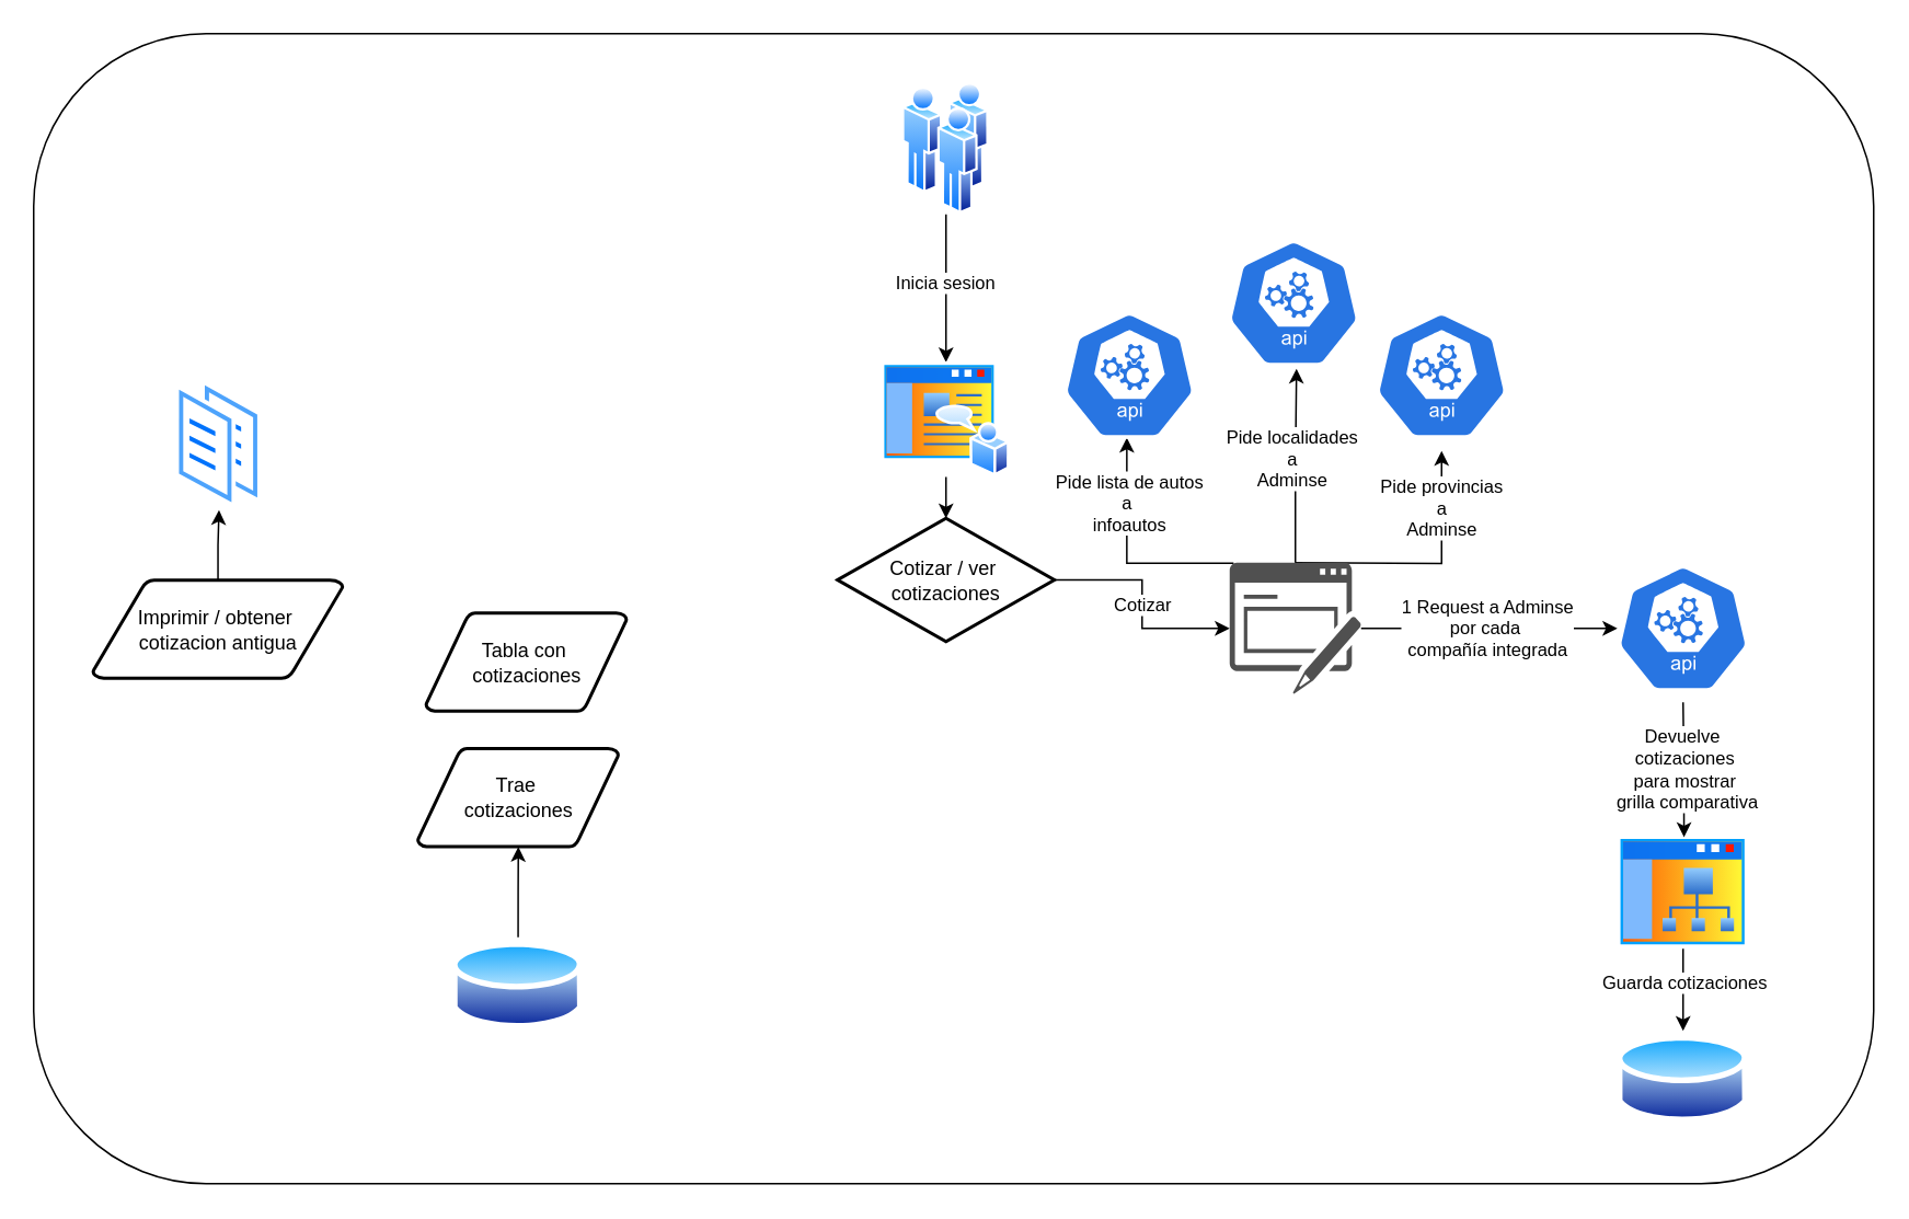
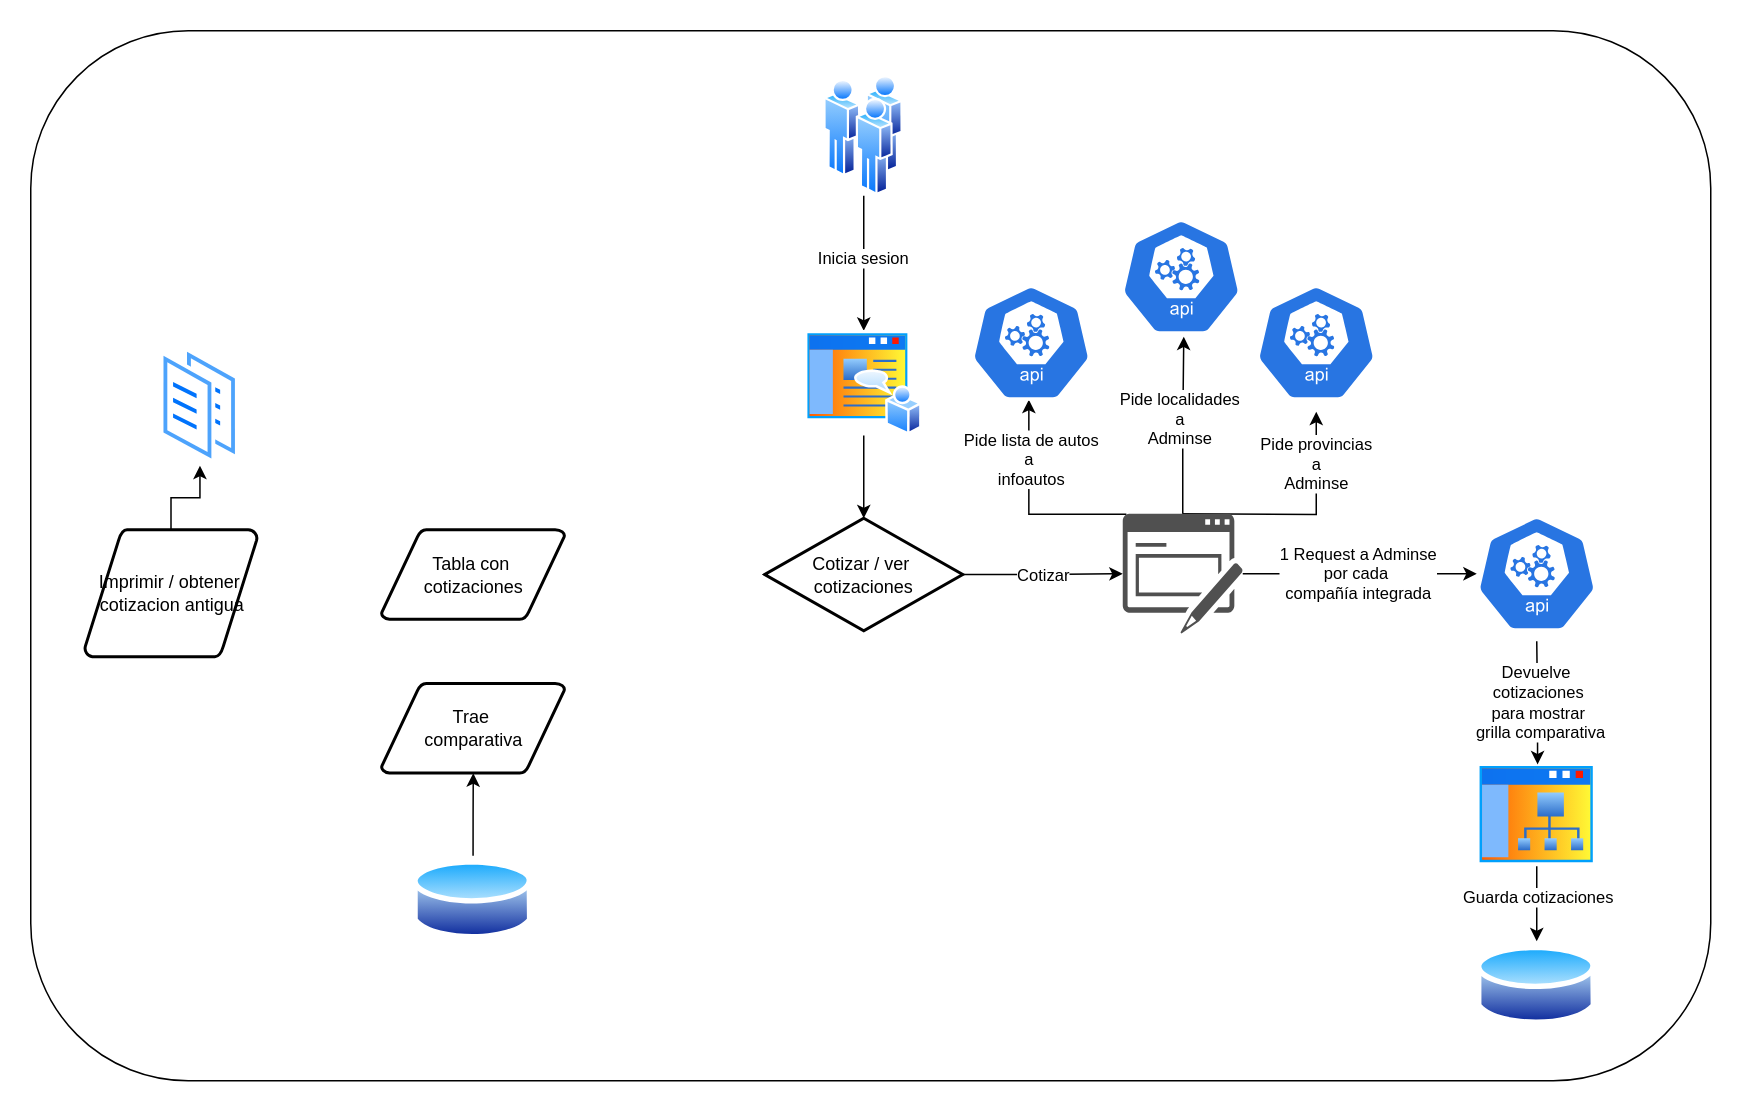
  <mxCell id="0" />
  <mxCell id="1" parent="0" />
  <mxCell id="2" value="" style="rounded=1;whiteSpace=wrap;html=1;" vertex="1" parent="1"><mxGeometry x="20" y="20" width="1120" height="700" as="geometry" /></mxCell>
  <mxCell id="3" style="edgeStyle=orthogonalEdgeStyle;rounded=0;orthogonalLoop=1;jettySize=auto;html=1;exitX=0.5;exitY=1;exitDx=0;exitDy=0;" parent="1" source="5" target="6" edge="1"><mxGeometry relative="1" as="geometry" /></mxCell>
  <mxCell id="4" value="Inicia sesion" style="edgeLabel;html=1;align=center;verticalAlign=middle;resizable=0;points=[];" parent="3" vertex="1" connectable="0"><mxGeometry x="-0.075" y="-1" relative="1" as="geometry"><mxPoint as="offset" /></mxGeometry></mxCell>
  <mxCell id="5" value="" style="image;aspect=fixed;perimeter=ellipsePerimeter;html=1;align=center;shadow=0;dashed=0;spacingTop=3;image=img/lib/active_directory/users.svg;" parent="1" vertex="1"><mxGeometry x="547.61" y="50" width="55.47" height="80" as="geometry" /></mxCell>
  <mxCell id="6" value="" style="image;aspect=fixed;perimeter=ellipsePerimeter;html=1;align=center;shadow=0;dashed=0;spacingTop=3;image=img/lib/active_directory/home_page.svg;" parent="1" vertex="1"><mxGeometry x="535.34" y="220" width="80" height="69.79" as="geometry" /></mxCell>
- <mxCell id="7" value="&lt;div&gt;Cotizar / ver&amp;nbsp;&lt;/div&gt;&lt;div&gt;cotizaciones&lt;/div&gt;" style="shape=mxgraph.flowchart.decision;strokeWidth=2;gradientColor=none;gradientDirection=north;fontStyle=0;html=1;" parent="1" vertex="1"><mxGeometry x="509.37" y="315" width="131.95" height="75" as="geometry" /></mxCell>
- <mxCell id="8" value="&lt;div&gt;Tabla con&amp;nbsp;&lt;/div&gt;&lt;div&gt;cotizaciones&lt;/div&gt;" style="shape=mxgraph.flowchart.data;strokeWidth=2;gradientColor=none;gradientDirection=north;fontStyle=0;html=1;" parent="1" vertex="1"><mxGeometry x="258.75" y="372.5" width="122.25" height="60" as="geometry" /></mxCell>
+ <mxCell id="7" value="&lt;div&gt;Cotizar / ver&amp;nbsp;&lt;/div&gt;&lt;div&gt;cotizaciones&lt;/div&gt;" style="shape=mxgraph.flowchart.decision;strokeWidth=2;gradientColor=none;gradientDirection=north;fontStyle=0;html=1;" parent="1" vertex="1"><mxGeometry x="509.37" y="345" width="131.95" height="75" as="geometry" /></mxCell>
+ <mxCell id="8" value="&lt;div&gt;Tabla con&amp;nbsp;&lt;/div&gt;&lt;div&gt;cotizaciones&lt;/div&gt;" style="shape=mxgraph.flowchart.data;strokeWidth=2;gradientColor=none;gradientDirection=north;fontStyle=0;html=1;" parent="1" vertex="1"><mxGeometry x="253.75" y="352.5" width="122.25" height="60" as="geometry" /></mxCell>
  <mxCell id="9" style="edgeStyle=orthogonalEdgeStyle;rounded=0;orthogonalLoop=1;jettySize=auto;html=1;exitX=0.5;exitY=1;exitDx=0;exitDy=0;entryX=0.5;entryY=0;entryDx=0;entryDy=0;entryPerimeter=0;" parent="1" source="6" target="7" edge="1"><mxGeometry relative="1" as="geometry" /></mxCell>
  <mxCell id="10" style="edgeStyle=orthogonalEdgeStyle;rounded=0;orthogonalLoop=1;jettySize=auto;html=1;" parent="1" source="7" target="22" edge="1"><mxGeometry relative="1" as="geometry"><mxPoint x="764" y="383" as="targetPoint" /></mxGeometry></mxCell>
  <mxCell id="11" value="Cotizar" style="edgeLabel;html=1;align=center;verticalAlign=middle;resizable=0;points=[];" parent="10" vertex="1" connectable="0"><mxGeometry relative="1" as="geometry"><mxPoint as="offset" /></mxGeometry></mxCell>
  <mxCell id="12" style="edgeStyle=orthogonalEdgeStyle;rounded=0;orthogonalLoop=1;jettySize=auto;html=1;" parent="1" source="13" target="14" edge="1"><mxGeometry relative="1" as="geometry" /></mxCell>
  <mxCell id="13" value="" style="image;aspect=fixed;perimeter=ellipsePerimeter;html=1;align=center;shadow=0;dashed=0;spacingTop=3;image=img/lib/active_directory/database.svg;" parent="1" vertex="1"><mxGeometry x="274.88" y="570" width="80" height="59.2" as="geometry" /></mxCell>
- <mxCell id="14" value="&lt;div&gt;Trae&amp;nbsp;&lt;/div&gt;&lt;div&gt;cotizaciones&lt;/div&gt;" style="shape=mxgraph.flowchart.data;strokeWidth=2;gradientColor=none;gradientDirection=north;fontStyle=0;html=1;" parent="1" vertex="1"><mxGeometry x="253.75" y="455" width="122.25" height="60" as="geometry" /></mxCell>
+ <mxCell id="14" value="&lt;div&gt;Trae&amp;nbsp;&lt;/div&gt;&lt;div&gt;comparativa&lt;/div&gt;" style="shape=mxgraph.flowchart.data;strokeWidth=2;gradientColor=none;gradientDirection=north;fontStyle=0;html=1;" parent="1" vertex="1"><mxGeometry x="253.75" y="455" width="122.25" height="60" as="geometry" /></mxCell>
  <mxCell id="15" style="edgeStyle=orthogonalEdgeStyle;rounded=0;orthogonalLoop=1;jettySize=auto;html=1;entryX=0.5;entryY=1;entryDx=0;entryDy=0;" parent="1" source="16" target="17" edge="1"><mxGeometry relative="1" as="geometry" /></mxCell>
- <mxCell id="16" value="&lt;div&gt;Imprimir / obtener&amp;nbsp;&lt;/div&gt;&lt;div&gt;cotizacion antigua&lt;br&gt;&lt;/div&gt;" style="shape=mxgraph.flowchart.data;strokeWidth=2;gradientColor=none;gradientDirection=north;fontStyle=0;html=1;" parent="1" vertex="1"><mxGeometry x="56" y="352.5" width="152.25" height="60" as="geometry" /></mxCell>
+ <mxCell id="16" value="&lt;div&gt;Imprimir / obtener&amp;nbsp;&lt;/div&gt;&lt;div&gt;cotizacion antigua&lt;br&gt;&lt;/div&gt;" style="shape=mxgraph.flowchart.data;strokeWidth=2;gradientColor=none;gradientDirection=north;fontStyle=0;html=1;" parent="1" vertex="1"><mxGeometry x="56" y="352.5" width="115" height="85" as="geometry" /></mxCell>
  <mxCell id="17" value="" style="image;aspect=fixed;perimeter=ellipsePerimeter;html=1;align=center;shadow=0;dashed=0;spacingTop=3;image=img/lib/active_directory/documents.svg;" parent="1" vertex="1"><mxGeometry x="106.4" y="230" width="52.8" height="80" as="geometry" /></mxCell>
  <mxCell id="18" style="edgeStyle=orthogonalEdgeStyle;rounded=0;orthogonalLoop=1;jettySize=auto;html=1;exitX=0.03;exitY=0.004;exitDx=0;exitDy=0;exitPerimeter=0;entryX=0.48;entryY=0.913;entryDx=0;entryDy=0;entryPerimeter=0;" parent="1" source="22" target="23" edge="1"><mxGeometry relative="1" as="geometry"><Array as="points"><mxPoint x="685" y="342" /></Array></mxGeometry></mxCell>
  <mxCell id="19" value="&lt;div&gt;Pide lista de autos &lt;br&gt;&lt;/div&gt;&lt;div&gt;a&amp;nbsp;&lt;/div&gt;&lt;div&gt;infoautos&lt;br&gt;&lt;/div&gt;" style="edgeLabel;html=1;align=center;verticalAlign=middle;resizable=0;points=[];" parent="18" vertex="1" connectable="0"><mxGeometry x="-0.015" y="1" relative="1" as="geometry"><mxPoint x="2" y="-32" as="offset" /></mxGeometry></mxCell>
  <mxCell id="20" style="edgeStyle=orthogonalEdgeStyle;rounded=0;orthogonalLoop=1;jettySize=auto;html=1;" edge="1" parent="1" target="36"><mxGeometry relative="1" as="geometry"><mxPoint x="788" y="342" as="sourcePoint" /></mxGeometry></mxCell>
  <mxCell id="21" value="&lt;div&gt;Pide provincias &lt;br&gt;&lt;/div&gt;&lt;div&gt;a&lt;/div&gt;&lt;div&gt;Adminse&lt;br&gt;&lt;/div&gt;" style="edgeLabel;html=1;align=center;verticalAlign=middle;resizable=0;points=[];" vertex="1" connectable="0" parent="20"><mxGeometry x="0.535" y="1" relative="1" as="geometry"><mxPoint y="-2" as="offset" /></mxGeometry></mxCell>
  <mxCell id="22" value="" style="sketch=0;pointerEvents=1;shadow=0;dashed=0;html=1;strokeColor=none;fillColor=#505050;labelPosition=center;verticalLabelPosition=bottom;verticalAlign=top;outlineConnect=0;align=center;shape=mxgraph.office.concepts.form;" parent="1" vertex="1"><mxGeometry x="748" y="342" width="80" height="80" as="geometry" /></mxCell>
  <mxCell id="23" value="" style="sketch=0;html=1;dashed=0;whitespace=wrap;fillColor=#2875E2;strokeColor=#ffffff;points=[[0.005,0.63,0],[0.1,0.2,0],[0.9,0.2,0],[0.5,0,0],[0.995,0.63,0],[0.72,0.99,0],[0.5,1,0],[0.28,0.99,0]];verticalLabelPosition=bottom;align=center;verticalAlign=top;shape=mxgraph.kubernetes.icon;prIcon=api" parent="1" vertex="1"><mxGeometry x="647" y="182" width="80" height="92" as="geometry" /></mxCell>
  <mxCell id="24" style="edgeStyle=orthogonalEdgeStyle;rounded=0;orthogonalLoop=1;jettySize=auto;html=1;" parent="1" source="22" target="31" edge="1"><mxGeometry relative="1" as="geometry" /></mxCell>
  <mxCell id="25" value="&lt;div&gt;1 Request a Adminse&lt;/div&gt;&lt;div&gt;por cada&amp;nbsp;&lt;/div&gt;&lt;div&gt;compañía integrada&lt;br&gt;&lt;/div&gt;" style="edgeLabel;html=1;align=center;verticalAlign=middle;resizable=0;points=[];" parent="24" vertex="1" connectable="0"><mxGeometry x="-0.03" y="1" relative="1" as="geometry"><mxPoint as="offset" /></mxGeometry></mxCell>
  <mxCell id="26" style="edgeStyle=orthogonalEdgeStyle;rounded=0;orthogonalLoop=1;jettySize=auto;html=1;" parent="1" source="28" target="32" edge="1"><mxGeometry relative="1" as="geometry"><mxPoint x="1024" y="612" as="targetPoint" /></mxGeometry></mxCell>
  <mxCell id="27" value="Guarda cotizaciones" style="edgeLabel;html=1;align=center;verticalAlign=middle;resizable=0;points=[];" parent="26" vertex="1" connectable="0"><mxGeometry x="-0.203" relative="1" as="geometry"><mxPoint as="offset" /></mxGeometry></mxCell>
  <mxCell id="28" value="" style="image;aspect=fixed;perimeter=ellipsePerimeter;html=1;align=center;shadow=0;dashed=0;spacingTop=3;image=img/lib/active_directory/sub_site.svg;" parent="1" vertex="1"><mxGeometry x="984" y="508.2" width="80" height="68.8" as="geometry" /></mxCell>
  <mxCell id="29" style="edgeStyle=orthogonalEdgeStyle;rounded=0;orthogonalLoop=1;jettySize=auto;html=1;entryX=0.507;entryY=0.013;entryDx=0;entryDy=0;entryPerimeter=0;" parent="1" target="28" edge="1"><mxGeometry relative="1" as="geometry"><mxPoint x="1024" y="427" as="sourcePoint" /><mxPoint x="1024" y="502.2" as="targetPoint" /></mxGeometry></mxCell>
  <mxCell id="30" value="&lt;div&gt;Devuelve&amp;nbsp;&lt;/div&gt;&lt;div&gt;cotizaciones&lt;br&gt;para mostrar&lt;/div&gt;&lt;div&gt;&amp;nbsp;grilla comparativa&lt;br&gt;&lt;/div&gt;" style="edgeLabel;html=1;align=center;verticalAlign=middle;resizable=0;points=[];" parent="29" vertex="1" connectable="0"><mxGeometry relative="1" as="geometry"><mxPoint as="offset" /></mxGeometry></mxCell>
  <mxCell id="31" value="" style="sketch=0;html=1;dashed=0;whitespace=wrap;fillColor=#2875E2;strokeColor=#ffffff;points=[[0.005,0.63,0],[0.1,0.2,0],[0.9,0.2,0],[0.5,0,0],[0.995,0.63,0],[0.72,0.99,0],[0.5,1,0],[0.28,0.99,0]];verticalLabelPosition=bottom;align=center;verticalAlign=top;shape=mxgraph.kubernetes.icon;prIcon=api" parent="1" vertex="1"><mxGeometry x="984" y="336" width="80" height="92" as="geometry" /></mxCell>
  <mxCell id="32" value="" style="image;aspect=fixed;perimeter=ellipsePerimeter;html=1;align=center;shadow=0;dashed=0;spacingTop=3;image=img/lib/active_directory/database.svg;" parent="1" vertex="1"><mxGeometry x="984" y="627" width="80" height="59.2" as="geometry" /></mxCell>
  <mxCell id="33" value="" style="sketch=0;html=1;dashed=0;whitespace=wrap;fillColor=#2875E2;strokeColor=#ffffff;points=[[0.005,0.63,0],[0.1,0.2,0],[0.9,0.2,0],[0.5,0,0],[0.995,0.63,0],[0.72,0.99,0],[0.5,1,0],[0.28,0.99,0]];verticalLabelPosition=bottom;align=center;verticalAlign=top;shape=mxgraph.kubernetes.icon;prIcon=api" vertex="1" parent="1"><mxGeometry x="747" y="138" width="80" height="92" as="geometry" /></mxCell>
  <mxCell id="34" style="edgeStyle=orthogonalEdgeStyle;rounded=0;orthogonalLoop=1;jettySize=auto;html=1;entryX=0.521;entryY=0.934;entryDx=0;entryDy=0;entryPerimeter=0;" edge="1" parent="1" source="22" target="33"><mxGeometry relative="1" as="geometry" /></mxCell>
  <mxCell id="35" value="&lt;div&gt;Pide localidades&lt;/div&gt;&lt;div&gt;a&lt;/div&gt;&lt;div&gt;Adminse&lt;br&gt;&lt;/div&gt;" style="edgeLabel;html=1;align=center;verticalAlign=middle;resizable=0;points=[];" vertex="1" connectable="0" parent="34"><mxGeometry x="0.08" y="3" relative="1" as="geometry"><mxPoint as="offset" /></mxGeometry></mxCell>
  <mxCell id="36" value="" style="sketch=0;html=1;dashed=0;whitespace=wrap;fillColor=#2875E2;strokeColor=#ffffff;points=[[0.005,0.63,0],[0.1,0.2,0],[0.9,0.2,0],[0.5,0,0],[0.995,0.63,0],[0.72,0.99,0],[0.5,1,0],[0.28,0.99,0]];verticalLabelPosition=bottom;align=center;verticalAlign=top;shape=mxgraph.kubernetes.icon;prIcon=api" vertex="1" parent="1"><mxGeometry x="837" y="182" width="80" height="92" as="geometry" /></mxCell>
